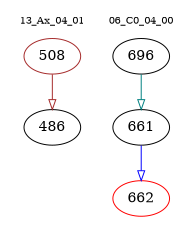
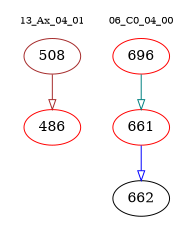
  digraph {
    node [color=black]
    edge [arrowhead=onormal]
    n1 [color=brown label=508]
-   n2 [label=486]
-   n3 [label=661]
-   n4 [color=red label=662]
-   n5 [label=696]
+   n2 [color=red label=486]
+   n3 [color=red label=661]
+   n4 [label=662]
+   n5 [color=red label=696]
    subgraph cluster_1 {
      color=white
      fontsize=10
      label="13_Ax_04_01"
      n1
      n2
    }
    subgraph cluster_2 {
      color=white
      fontsize=10
      label="06_C0_04_00"
      n3
      n4
      n5
    }
    n1 -> n2 [color=brown]
    n3 -> n4 [color=blue]
    n5 -> n3 [color=teal]
  }
